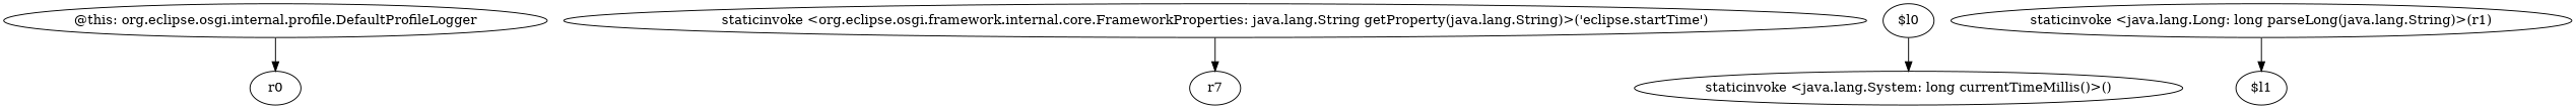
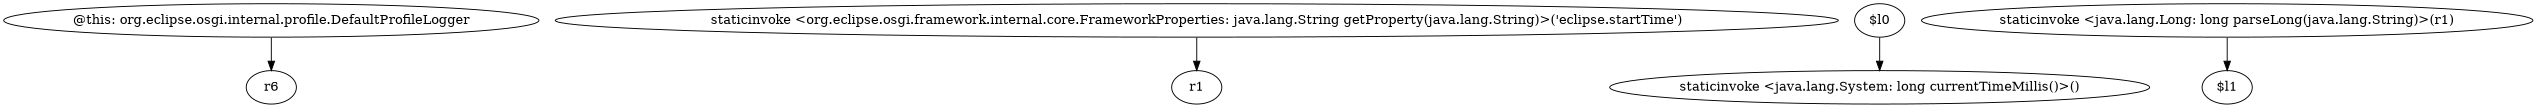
  digraph {
    n1 [label="@this: org.eclipse.osgi.internal.profile.DefaultProfileLogger"]
-   n2 [label=r0]
+   n2 [label=r6]
    n3 [label="staticinvoke <org.eclipse.osgi.framework.internal.core.FrameworkProperties: java.lang.String getProperty(java.lang.String)>('eclipse.startTime')"]
-   n4 [label=r7]
+   n4 [label=r1]
    n5 [label="staticinvoke <java.lang.System: long currentTimeMillis()>()"]
    n6 [label="$l0"]
    n7 [label="staticinvoke <java.lang.Long: long parseLong(java.lang.String)>(r1)"]
    n8 [label="$l1"]
    n1 -> n2
    n3 -> n4
    n6 -> n5
    n7 -> n8
  }
